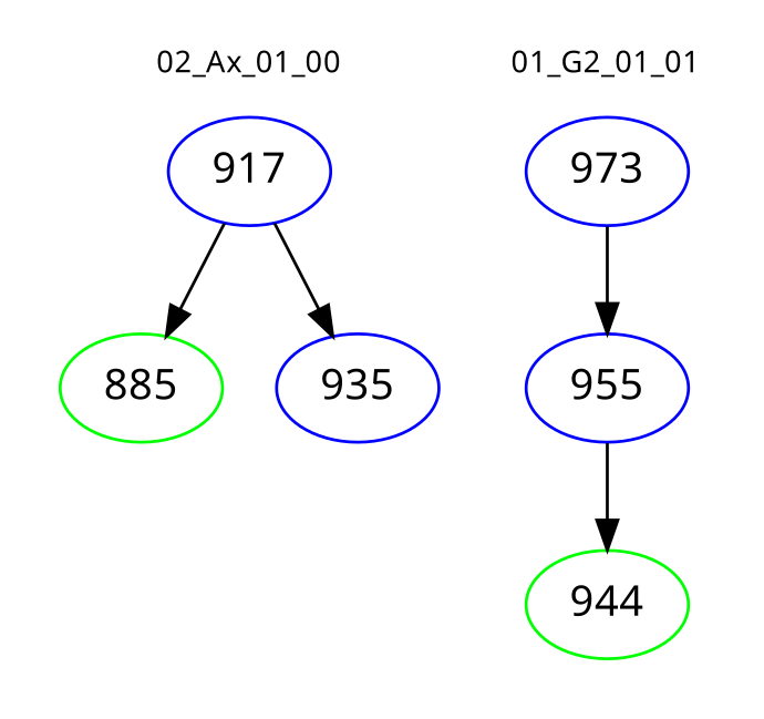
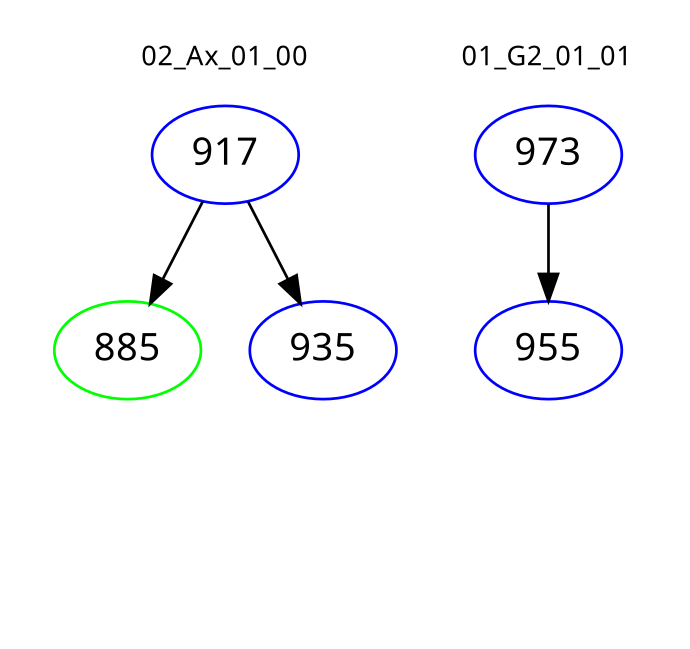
  digraph {
    fontname="Noto Sans"
    node [color=blue fontname="Noto Sans"]
    edge [color=black fontname="Noto Sans"]
    n1 [label=917]
    n2 [color=green label=885]
    n3 [label=935]
    n4 [label=955]
-   n5 [color=green label=944]
    n6 [label=973]
    subgraph cluster_1 {
      color=white
      fontsize=10
      label="02_Ax_01_00"
      n1
      n2
      n3
    }
    subgraph cluster_2 {
      color=white
      fontsize=10
      label="01_G2_01_01"
      n4
-     n5
      n6
    }
    n1 -> n2
    n1 -> n3
-   n4 -> n5
    n6 -> n4
  }
